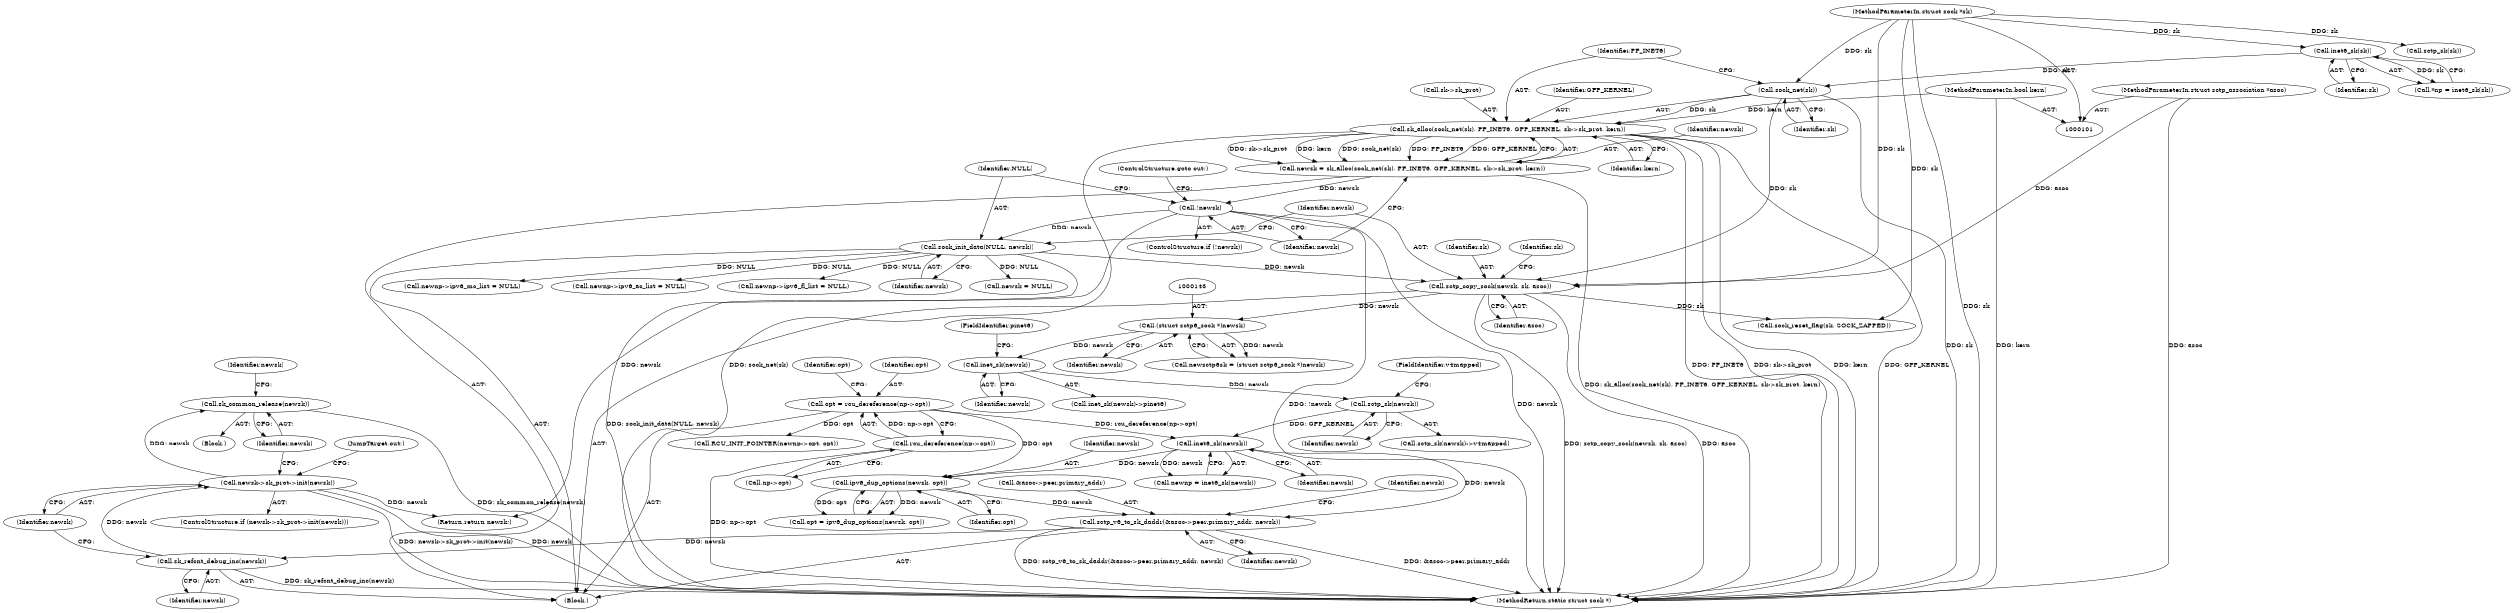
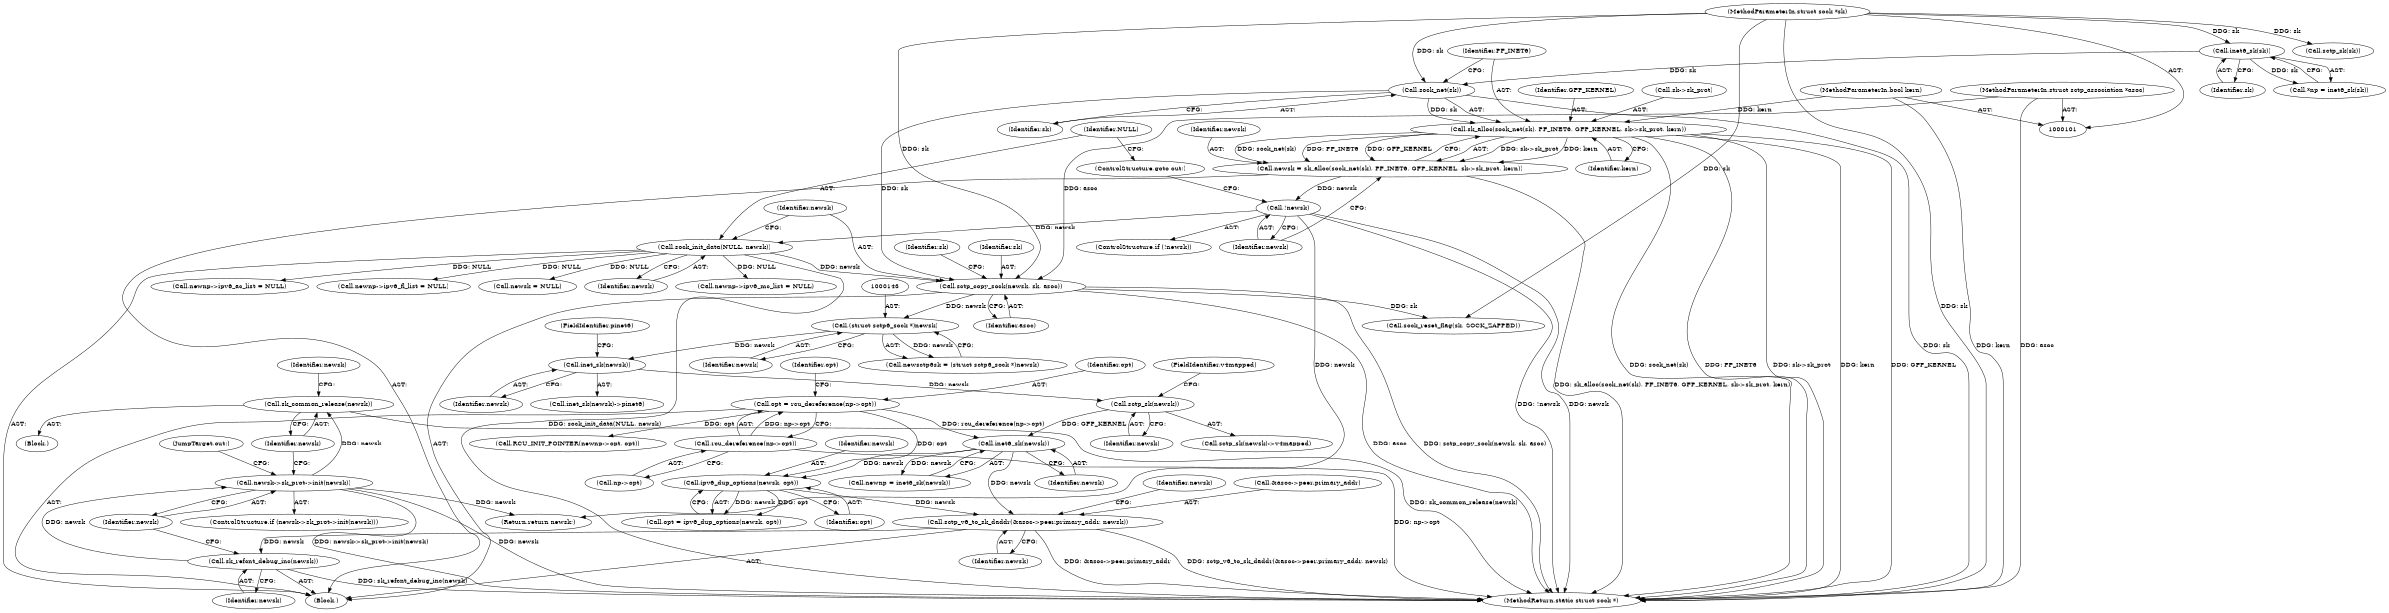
  digraph {
    n1 [label="(Call,sk_common_release(newsk))"]
    n2 [label="(Block,)"]
    n3 [label="(Identifier,newsk)"]
    n4 [label="(MethodReturn,static struct sock *)"]
    n5 [label="(Call,newsk->sk_prot->init(newsk))"]
    n6 [label="(ControlStructure,if (newsk->sk_prot->init(newsk)))"]
    n7 [label="(Identifier,newsk)"]
    n8 [label="(Return,return newsk;)"]
    n9 [label="(Call,sk_refcnt_debug_inc(newsk))"]
    n10 [label="(Block,)"]
    n11 [label="(Identifier,newsk)"]
    n12 [label="(Call,sctp_v6_to_sk_daddr(&asoc->peer.primary_addr, newsk))"]
    n13 [label="(Identifier,newsk)"]
    n14 [label="(Call,inet6_sk(newsk))"]
    n15 [label="(Call,ipv6_dup_options(newsk, opt))"]
    n16 [label="(Identifier,newsk)"]
    n17 [label="(Call,newnp = inet6_sk(newsk))"]
    n18 [label="(Identifier,opt)"]
    n19 [label="(Call,opt = ipv6_dup_options(newsk, opt))"]
    n20 [label="(Call,sctp_sk(newsk))"]
    n21 [label="(Call,sctp_sk(newsk)->v4mapped)"]
    n22 [label="(Identifier,newsk)"]
    n23 [label="(Call,inet_sk(newsk))"]
    n24 [label="(Call,inet_sk(newsk)->pinet6)"]
    n25 [label="(Identifier,newsk)"]
    n26 [label="(Call,(struct sctp6_sock *)newsk)"]
    n27 [label="(Call,newsctp6sk = (struct sctp6_sock *)newsk)"]
    n28 [label="(Identifier,newsk)"]
    n29 [label="(Call,sctp_copy_sock(newsk, sk, asoc))"]
    n30 [label="(Call,sock_reset_flag(sk, SOCK_ZAPPED))"]
    n31 [label="(Identifier,asoc)"]
    n32 [label="(Call,sock_init_data(NULL, newsk))"]
    n33 [label="(Call,newnp->ipv6_ac_list = NULL)"]
    n34 [label="(Call,newnp->ipv6_fl_list = NULL)"]
    n35 [label="(Call,newsk = NULL)"]
    n36 [label="(Identifier,newsk)"]
    n37 [label="(Call,newnp->ipv6_mc_list = NULL)"]
    n38 [label="(Call,!newsk)"]
    n39 [label="(Identifier,newsk)"]
    n40 [label="(ControlStructure,if (!newsk))"]
    n41 [label="(Call,newsk = sk_alloc(sock_net(sk), PF_INET6, GFP_KERNEL, sk->sk_prot, kern))"]
    n42 [label="(Call,sk_alloc(sock_net(sk), PF_INET6, GFP_KERNEL, sk->sk_prot, kern))"]
    n43 [label="(Identifier,kern)"]
    n44 [label="(Call,sock_net(sk))"]
    n45 [label="(Identifier,sk)"]
    n46 [label="(Call,inet6_sk(sk))"]
    n47 [label="(Identifier,sk)"]
    n48 [label="(Call,*np = inet6_sk(sk))"]
    n49 [label="(MethodParameterIn,struct sock *sk)"]
    n50 [label="(Call,sctp_sk(sk))"]
    1000101
    n52 [label="(MethodParameterIn,bool kern)"]
    n53 [label="(MethodParameterIn,struct sctp_association *asoc)"]
    n54 [label="(Call,opt = rcu_dereference(np->opt))"]
    n55 [label="(Call,rcu_dereference(np->opt))"]
    n56 [label="(Call,RCU_INIT_POINTER(newnp->opt, opt))"]
    n57 [label="(Call,np->opt)"]
    n58 [label="(Identifier,newsk)"]
    n59 [label="(Identifier,newsk)"]
    n60 [label="(Identifier,opt)"]
    n61 [label="(Identifier,PF_INET6)"]
    n62 [label="(ControlStructure,goto out;)"]
    n63 [label="(Identifier,newsk)"]
    n64 [label="(Identifier,sk)"]
    n65 [label="(Identifier,opt)"]
    n66 [label="(JumpTarget,out:)"]
    n67 [label="(Identifier,sk)"]
    n68 [label="(Identifier,GFP_KERNEL)"]
    n69 [label="(Identifier,newsk)"]
    n70 [label="(FieldIdentifier,v4mapped)"]
    n71 [label="(FieldIdentifier,pinet6)"]
    n72 [label="(Call,sk->sk_prot)"]
    n73 [label="(Call,&asoc->peer.primary_addr)"]
    n74 [label="(Identifier,NULL)"]
    n75 [label="(Identifier,newsk)"]
    1000143
    n1 -> n2 [label="AST: "]
    n1 -> n3 [label="CFG: "]
    n1 -> n4 [label="DDG: sk_common_release(newsk)"]
    n3 -> n1 [label="AST: "]
    n3 -> n5 [label="CFG: "]
    n5 -> n1 [label="DDG: newsk"]
    n5 -> n4 [label="DDG: newsk->sk_prot->init(newsk)"]
    n5 -> n4 [label="DDG: newsk"]
    n5 -> n6 [label="AST: "]
    n5 -> n7 [label="CFG: "]
    n5 -> n8 [label="DDG: newsk"]
    n7 -> n5 [label="AST: "]
    n7 -> n9 [label="CFG: "]
    n9 -> n4 [label="DDG: sk_refcnt_debug_inc(newsk)"]
    n9 -> n5 [label="DDG: newsk"]
    n9 -> n10 [label="AST: "]
    n9 -> n11 [label="CFG: "]
    n11 -> n9 [label="AST: "]
    n12 -> n4 [label="DDG: &asoc->peer.primary_addr"]
    n12 -> n4 [label="DDG: sctp_v6_to_sk_daddr(&asoc->peer.primary_addr, newsk)"]
    n12 -> n9 [label="DDG: newsk"]
    n12 -> n10 [label="AST: "]
    n12 -> n13 [label="CFG: "]
    n13 -> n12 [label="AST: "]
    n14 -> n12 [label="DDG: newsk"]
    n14 -> n15 [label="DDG: newsk"]
    n14 -> n16 [label="CFG: "]
    n14 -> n17 [label="AST: "]
    n14 -> n17 [label="DDG: newsk"]
    n15 -> n12 [label="DDG: newsk"]
    n15 -> n18 [label="CFG: "]
    n15 -> n19 [label="AST: "]
    n15 -> n19 [label="DDG: newsk"]
    n15 -> n19 [label="DDG: opt"]
    n16 -> n14 [label="AST: "]
    n17 -> n14 [label="CFG: "]
    n18 -> n15 [label="AST: "]
    n19 -> n15 [label="CFG: "]
    n20 -> n14 [label="DDG: GFP_KERNEL"]
    n20 -> n21 [label="AST: "]
    n20 -> n22 [label="CFG: "]
    n22 -> n20 [label="AST: "]
    n23 -> n20 [label="DDG: newsk"]
    n23 -> n24 [label="AST: "]
    n23 -> n25 [label="CFG: "]
    n25 -> n23 [label="AST: "]
    n26 -> n23 [label="DDG: newsk"]
    n26 -> n27 [label="AST: "]
    n26 -> n27 [label="DDG: newsk"]
    n26 -> n28 [label="CFG: "]
    n27 -> n26 [label="CFG: "]
    n28 -> n26 [label="AST: "]
    n29 -> n4 [label="DDG: sctp_copy_sock(newsk, sk, asoc)"]
    n29 -> n4 [label="DDG: asoc"]
    n29 -> n10 [label="AST: "]
    n29 -> n26 [label="DDG: newsk"]
    n29 -> n30 [label="DDG: sk"]
    n29 -> n31 [label="CFG: "]
    n31 -> n29 [label="AST: "]
    n32 -> n4 [label="DDG: sock_init_data(NULL, newsk)"]
    n32 -> n10 [label="AST: "]
    n32 -> n29 [label="DDG: newsk"]
    n32 -> n33 [label="DDG: NULL"]
    n32 -> n34 [label="DDG: NULL"]
    n32 -> n35 [label="DDG: NULL"]
    n32 -> n36 [label="CFG: "]
    n32 -> n37 [label="DDG: NULL"]
    n36 -> n32 [label="AST: "]
    n38 -> n4 [label="DDG: !newsk"]
    n38 -> n4 [label="DDG: newsk"]
    n38 -> n8 [label="DDG: newsk"]
    n38 -> n32 [label="DDG: newsk"]
    n38 -> n39 [label="CFG: "]
    n38 -> n40 [label="AST: "]
    n39 -> n38 [label="AST: "]
    n39 -> n41 [label="CFG: "]
    n41 -> n4 [label="DDG: sk_alloc(sock_net(sk), PF_INET6, GFP_KERNEL, sk->sk_prot, kern)"]
    n41 -> n10 [label="AST: "]
    n41 -> n38 [label="DDG: newsk"]
    n41 -> n42 [label="CFG: "]
    n42 -> n4 [label="DDG: kern"]
    n42 -> n4 [label="DDG: GFP_KERNEL"]
    n42 -> n4 [label="DDG: sock_net(sk)"]
    n42 -> n4 [label="DDG: PF_INET6"]
    n42 -> n4 [label="DDG: sk->sk_prot"]
    n42 -> n41 [label="AST: "]
    n42 -> n41 [label="DDG: sk->sk_prot"]
    n42 -> n41 [label="DDG: kern"]
    n42 -> n41 [label="DDG: sock_net(sk)"]
    n42 -> n41 [label="DDG: PF_INET6"]
    n42 -> n41 [label="DDG: GFP_KERNEL"]
    n42 -> n43 [label="CFG: "]
    n43 -> n42 [label="AST: "]
    n44 -> n4 [label="DDG: sk"]
    n44 -> n29 [label="DDG: sk"]
    n44 -> n42 [label="AST: "]
    n44 -> n42 [label="DDG: sk"]
    n44 -> n45 [label="CFG: "]
    n45 -> n44 [label="AST: "]
    n46 -> n44 [label="DDG: sk"]
    n46 -> n47 [label="CFG: "]
    n46 -> n48 [label="AST: "]
    n46 -> n48 [label="DDG: sk"]
    n47 -> n46 [label="AST: "]
    n48 -> n46 [label="CFG: "]
    n49 -> n4 [label="DDG: sk"]
    n49 -> n29 [label="DDG: sk"]
    n49 -> n30 [label="DDG: sk"]
    n49 -> n44 [label="DDG: sk"]
    n49 -> n46 [label="DDG: sk"]
    n49 -> n50 [label="DDG: sk"]
    n49 -> 1000101 [label="AST: "]
    n52 -> n4 [label="DDG: kern"]
    n52 -> n42 [label="DDG: kern"]
    n52 -> 1000101 [label="AST: "]
    n53 -> n4 [label="DDG: asoc"]
    n53 -> n29 [label="DDG: asoc"]
    n53 -> 1000101 [label="AST: "]
    n54 -> n10 [label="AST: "]
    n54 -> n14 [label="DDG: rcu_dereference(np->opt)"]
    n54 -> n15 [label="DDG: opt"]
    n54 -> n55 [label="CFG: "]
    n54 -> n56 [label="DDG: opt"]
    n55 -> n4 [label="DDG: np->opt"]
    n55 -> n54 [label="AST: "]
    n55 -> n54 [label="DDG: np->opt"]
    n55 -> n57 [label="CFG: "]
    n57 -> n55 [label="AST: "]
    n58 -> n41 [label="AST: "]
    n59 -> n29 [label="AST: "]
    n59 -> n32 [label="CFG: "]
    n60 -> n54 [label="CFG: "]
    n61 -> n42 [label="AST: "]
    n61 -> n44 [label="CFG: "]
    n62 -> n38 [label="CFG: "]
    n63 -> n12 [label="CFG: "]
    n64 -> n29 [label="CFG: "]
    n65 -> n54 [label="AST: "]
    n66 -> n5 [label="CFG: "]
    n67 -> n29 [label="AST: "]
    n68 -> n42 [label="AST: "]
    n69 -> n1 [label="CFG: "]
    n70 -> n20 [label="CFG: "]
    n71 -> n23 [label="CFG: "]
    n72 -> n42 [label="AST: "]
    n73 -> n12 [label="AST: "]
    n74 -> n32 [label="AST: "]
-   n74 -> n38 [label="CFG: "]
+   n74 -> n62 [label="CFG: "]
    n75 -> n15 [label="AST: "]
    1000143 -> n26 [label="AST: "]
  }
